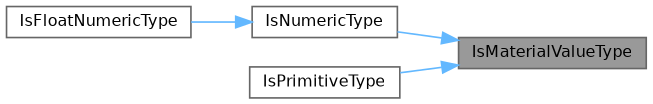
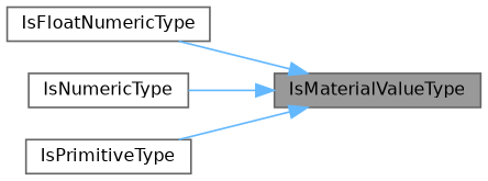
  digraph {
    rankdir=RL
    node [color=grey40 fillcolor=white fontname=Helvetica fontsize=10 shape=box style=filled]
    edge [color=steelblue1 dir=back fontname=Helvetica fontsize=10 labelfontname=Helvetica labelfontsize=10 style=solid]
    n1 [color=gray40 fillcolor=grey60 fontcolor=black height=0.2 label=IsMaterialValueType width=0.4]
    n2 [height=0.2 label=IsFloatNumericType width=0.4]
    n3 [height=0.2 label=IsNumericType width=0.4]
    n4 [height=0.2 label=IsPrimitiveType width=0.4]
-   n3 -> n2
+   n1 -> n2
    n1 -> n3
    n1 -> n4
  }
